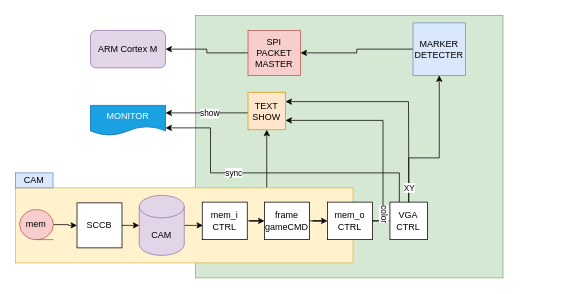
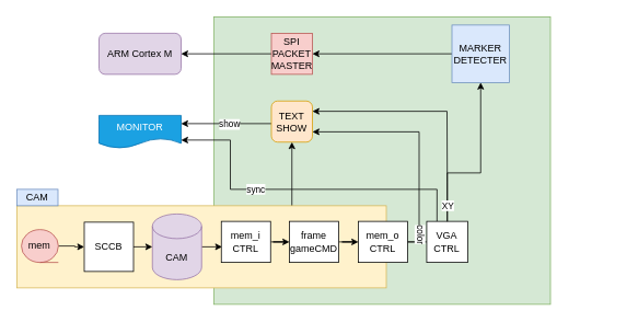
  <mxCell id="0" />
  <mxCell id="1" parent="0" />
  <mxCell id="2" value="" style="rounded=0;whiteSpace=wrap;html=1;fillColor=#d5e8d4;strokeColor=#82b366;" parent="1" vertex="1"><mxGeometry x="260" y="20" width="410" height="350" as="geometry" /></mxCell>
  <mxCell id="3" value="MONITOR" style="shape=document;whiteSpace=wrap;html=1;boundedLbl=1;fillColor=#1ba1e2;strokeColor=#006EAF;fontColor=#ffffff;" parent="1" vertex="1"><mxGeometry x="120" y="140" width="100" height="40" as="geometry" /></mxCell>
  <mxCell id="4" style="edgeStyle=orthogonalEdgeStyle;rounded=0;orthogonalLoop=1;jettySize=auto;html=1;exitX=0.5;exitY=1;exitDx=0;exitDy=0;" parent="1" edge="1"><mxGeometry relative="1" as="geometry"><mxPoint x="510.45" y="200" as="sourcePoint" /><mxPoint x="510.45" y="200" as="targetPoint" /></mxGeometry></mxCell>
  <mxCell id="5" style="edgeStyle=orthogonalEdgeStyle;rounded=0;orthogonalLoop=1;jettySize=auto;html=1;entryX=0.5;entryY=1;entryDx=0;entryDy=0;" parent="1" source="9" target="17" edge="1"><mxGeometry relative="1" as="geometry" /></mxCell>
  <mxCell id="6" value="DE" style="edgeLabel;html=1;align=center;verticalAlign=middle;resizable=0;points=[];" parent="5" vertex="1" connectable="0"><mxGeometry x="-0.377" relative="1" as="geometry"><mxPoint y="20" as="offset" /></mxGeometry></mxCell>
  <mxCell id="7" style="edgeStyle=orthogonalEdgeStyle;rounded=0;orthogonalLoop=1;jettySize=auto;html=1;exitX=0.25;exitY=0;exitDx=0;exitDy=0;entryX=1;entryY=0.75;entryDx=0;entryDy=0;" parent="1" source="9" target="3" edge="1"><mxGeometry relative="1" as="geometry"><Array as="points"><mxPoint x="532" y="230" /><mxPoint x="280" y="230" /><mxPoint x="280" y="170" /></Array></mxGeometry></mxCell>
  <mxCell id="8" value="sync" style="edgeLabel;html=1;align=center;verticalAlign=middle;resizable=0;points=[];" parent="7" vertex="1" connectable="0"><mxGeometry x="0.415" y="-1" relative="1" as="geometry"><mxPoint x="29" as="offset" /></mxGeometry></mxCell>
  <mxCell id="9" value="VGA&lt;div&gt;CTRL&lt;/div&gt;" style="whiteSpace=wrap;html=1;aspect=fixed;" parent="1" vertex="1"><mxGeometry x="519.25" y="269" width="50" height="50" as="geometry" /></mxCell>
  <mxCell id="10" style="edgeStyle=orthogonalEdgeStyle;rounded=0;orthogonalLoop=1;jettySize=auto;html=1;entryX=0.5;entryY=1;entryDx=0;entryDy=0;" parent="1" edge="1"><mxGeometry relative="1" as="geometry"><mxPoint x="730" y="295" as="sourcePoint" /></mxGeometry></mxCell>
  <mxCell id="11" value="USER" style="edgeLabel;html=1;align=center;verticalAlign=middle;resizable=0;points=[];" parent="10" vertex="1" connectable="0"><mxGeometry x="-0.347" y="-3" relative="1" as="geometry"><mxPoint x="21" y="4" as="offset" /></mxGeometry></mxCell>
  <mxCell id="12" value="" style="edgeStyle=orthogonalEdgeStyle;rounded=0;orthogonalLoop=1;jettySize=auto;html=1;" parent="1" edge="1"><mxGeometry relative="1" as="geometry"><mxPoint x="755" y="180" as="sourcePoint" /></mxGeometry></mxCell>
  <mxCell id="13" style="edgeStyle=orthogonalEdgeStyle;rounded=0;orthogonalLoop=1;jettySize=auto;html=1;entryX=1;entryY=0.75;entryDx=0;entryDy=0;" parent="1" edge="1"><mxGeometry relative="1" as="geometry"><Array as="points"><mxPoint x="719" y="226" /><mxPoint x="719" y="158" /></Array><mxPoint x="730" y="226.314" as="sourcePoint" /></mxGeometry></mxCell>
  <mxCell id="14" value="gameCMD" style="edgeLabel;html=1;align=center;verticalAlign=middle;resizable=0;points=[];rotation=90;" parent="13" vertex="1" connectable="0"><mxGeometry x="-0.176" relative="1" as="geometry"><mxPoint x="1" y="-6" as="offset" /></mxGeometry></mxCell>
  <mxCell id="15" style="edgeStyle=orthogonalEdgeStyle;rounded=0;orthogonalLoop=1;jettySize=auto;html=1;entryX=1;entryY=0.25;entryDx=0;entryDy=0;exitX=0;exitY=0.55;exitDx=0;exitDy=0;exitPerimeter=0;" parent="1" source="17" target="3" edge="1"><mxGeometry relative="1" as="geometry"><mxPoint x="440" y="150" as="targetPoint" /><Array as="points" /></mxGeometry></mxCell>
  <mxCell id="16" value="show" style="edgeLabel;html=1;align=center;verticalAlign=middle;resizable=0;points=[];" parent="15" vertex="1" connectable="0"><mxGeometry x="-0.632" y="1" relative="1" as="geometry"><mxPoint x="-32" y="-1" as="offset" /></mxGeometry></mxCell>
- <mxCell id="17" value="TEXT&lt;br&gt;SHOW" style="whiteSpace=wrap;html=1;aspect=fixed;fillColor=#ffe6cc;strokeColor=#d79b00;" parent="1" vertex="1"><mxGeometry x="330" y="122.5" width="50" height="50" as="geometry" /></mxCell>
+ <mxCell id="17" value="TEXT&lt;br&gt;SHOW" style="whiteSpace=wrap;html=1;aspect=fixed;fillColor=#ffe6cc;strokeColor=#d79b00;rounded=1;" parent="1" vertex="1"><mxGeometry x="330" y="122.5" width="50" height="50" as="geometry" /></mxCell>
  <mxCell id="18" style="edgeStyle=orthogonalEdgeStyle;rounded=0;orthogonalLoop=1;jettySize=auto;html=1;exitX=1;exitY=0.25;exitDx=0;exitDy=0;entryX=0;entryY=0.25;entryDx=0;entryDy=0;" parent="1" edge="1"><mxGeometry relative="1" as="geometry"><mxPoint x="730" y="135" as="targetPoint" /></mxGeometry></mxCell>
  <mxCell id="19" value="get" style="edgeLabel;html=1;align=center;verticalAlign=middle;resizable=0;points=[];" parent="18" vertex="1" connectable="0"><mxGeometry x="-0.449" y="-1" relative="1" as="geometry"><mxPoint x="2" as="offset" /></mxGeometry></mxCell>
  <mxCell id="20" value="" style="rounded=0;whiteSpace=wrap;html=1;fillColor=#fff2cc;strokeColor=#d6b656;" parent="1" vertex="1"><mxGeometry x="20" y="250" width="450" height="100" as="geometry" /></mxCell>
  <mxCell id="21" value="CAM" style="rounded=0;whiteSpace=wrap;html=1;fillColor=#dae8fc;strokeColor=#6c8ebf;" parent="1" vertex="1"><mxGeometry x="20" y="230" width="50" height="20" as="geometry" /></mxCell>
  <mxCell id="22" value="SCCB" style="whiteSpace=wrap;html=1;aspect=fixed;" parent="1" vertex="1"><mxGeometry x="102" y="270" width="60" height="60" as="geometry" /></mxCell>
  <mxCell id="23" value="" style="edgeStyle=orthogonalEdgeStyle;rounded=0;orthogonalLoop=1;jettySize=auto;html=1;" parent="1" source="24" target="22" edge="1"><mxGeometry relative="1" as="geometry" /></mxCell>
  <mxCell id="24" value="mem" style="shape=tapeData;whiteSpace=wrap;html=1;perimeter=ellipsePerimeter;fillColor=#f8cecc;strokeColor=#b85450;" parent="1" vertex="1"><mxGeometry x="25.45" y="279" width="45" height="40" as="geometry" /></mxCell>
  <mxCell id="25" style="edgeStyle=orthogonalEdgeStyle;rounded=0;orthogonalLoop=1;jettySize=auto;html=1;entryX=0;entryY=0.5;entryDx=0;entryDy=0;" parent="1" source="26" edge="1"><mxGeometry relative="1" as="geometry"><mxPoint x="270" y="300" as="targetPoint" /></mxGeometry></mxCell>
  <mxCell id="26" value="CAM" style="shape=cylinder3;whiteSpace=wrap;html=1;boundedLbl=1;backgroundOutline=1;size=15;fillColor=#e1d5e7;strokeColor=#9673a6;" parent="1" vertex="1"><mxGeometry x="185" y="260" width="60" height="80" as="geometry" /></mxCell>
  <mxCell id="27" style="edgeStyle=orthogonalEdgeStyle;rounded=0;orthogonalLoop=1;jettySize=auto;html=1;exitX=1;exitY=0.5;exitDx=0;exitDy=0;entryX=0;entryY=0.5;entryDx=0;entryDy=0;entryPerimeter=0;" parent="1" source="22" target="26" edge="1"><mxGeometry relative="1" as="geometry" /></mxCell>
  <mxCell id="28" style="edgeStyle=orthogonalEdgeStyle;rounded=0;orthogonalLoop=1;jettySize=auto;html=1;entryX=1;entryY=0.75;entryDx=0;entryDy=0;" parent="1" source="30" target="17" edge="1"><mxGeometry relative="1" as="geometry"><Array as="points"><mxPoint x="510" y="294" /><mxPoint x="510" y="160" /></Array></mxGeometry></mxCell>
  <mxCell id="29" value="color" style="edgeLabel;html=1;align=center;verticalAlign=middle;resizable=0;points=[];rotation=90;" parent="28" vertex="1" connectable="0"><mxGeometry x="-0.844" y="-3" relative="1" as="geometry"><mxPoint y="-2" as="offset" /></mxGeometry></mxCell>
  <mxCell id="30" value="mem_o&lt;div&gt;CTRL&lt;/div&gt;" style="rounded=0;whiteSpace=wrap;html=1;" parent="1" vertex="1"><mxGeometry x="436" y="269" width="60" height="50" as="geometry" /></mxCell>
  <mxCell id="31" value="" style="edgeStyle=orthogonalEdgeStyle;rounded=0;orthogonalLoop=1;jettySize=auto;html=1;" parent="1" source="32" target="34" edge="1"><mxGeometry relative="1" as="geometry" /></mxCell>
  <mxCell id="32" value="mem_i&lt;div&gt;CTRL&lt;/div&gt;" style="rounded=0;whiteSpace=wrap;html=1;" parent="1" vertex="1"><mxGeometry x="269" y="269" width="60" height="50" as="geometry" /></mxCell>
  <mxCell id="33" value="" style="edgeStyle=orthogonalEdgeStyle;rounded=0;orthogonalLoop=1;jettySize=auto;html=1;" parent="1" source="34" target="30" edge="1"><mxGeometry relative="1" as="geometry" /></mxCell>
  <mxCell id="34" value="frame&lt;div&gt;gameCMD&lt;/div&gt;" style="rounded=0;whiteSpace=wrap;html=1;" parent="1" vertex="1"><mxGeometry x="352" y="269" width="60" height="50" as="geometry" /></mxCell>
  <mxCell id="35" style="edgeStyle=orthogonalEdgeStyle;rounded=0;orthogonalLoop=1;jettySize=auto;html=1;entryX=1;entryY=0.25;entryDx=0;entryDy=0;" parent="1" source="9" target="17" edge="1"><mxGeometry relative="1" as="geometry"><Array as="points"><mxPoint x="544" y="221" /><mxPoint x="544" y="221" /><mxPoint x="544" y="135" /></Array></mxGeometry></mxCell>
  <mxCell id="36" style="edgeStyle=orthogonalEdgeStyle;rounded=0;orthogonalLoop=1;jettySize=auto;html=1;entryX=0.5;entryY=1;entryDx=0;entryDy=0;" parent="1" source="9" target="41" edge="1"><mxGeometry relative="1" as="geometry"><mxPoint x="742.5" y="320" as="targetPoint" /><Array as="points"><mxPoint x="544" y="210" /><mxPoint x="585" y="210" /></Array></mxGeometry></mxCell>
  <mxCell id="37" value="XY" style="edgeLabel;html=1;align=center;verticalAlign=middle;resizable=0;points=[];" parent="36" vertex="1" connectable="0"><mxGeometry x="-0.884" relative="1" as="geometry"><mxPoint y="-8" as="offset" /></mxGeometry></mxCell>
  <mxCell id="38" style="edgeStyle=orthogonalEdgeStyle;rounded=0;orthogonalLoop=1;jettySize=auto;html=1;" parent="1" source="39" target="42" edge="1"><mxGeometry relative="1" as="geometry"><mxPoint x="220" y="65" as="targetPoint" /></mxGeometry></mxCell>
- <mxCell id="39" value="SPI&lt;br&gt;PACKET&lt;div&gt;MASTER&lt;/div&gt;" style="whiteSpace=wrap;html=1;aspect=fixed;fillColor=#f8cecc;strokeColor=#b85450;" parent="1" vertex="1"><mxGeometry x="330" y="40" width="70" height="60" as="geometry" /></mxCell>
+ <mxCell id="39" value="SPI&lt;br&gt;PACKET&lt;div&gt;MASTER&lt;/div&gt;" style="whiteSpace=wrap;html=1;aspect=fixed;fillColor=#f8cecc;strokeColor=#b85450;" parent="1" vertex="1"><mxGeometry x="330" y="40" width="50" height="50" as="geometry" /></mxCell>
  <mxCell id="40" style="edgeStyle=orthogonalEdgeStyle;rounded=0;orthogonalLoop=1;jettySize=auto;html=1;entryX=1;entryY=0.5;entryDx=0;entryDy=0;" parent="1" source="41" target="39" edge="1"><mxGeometry relative="1" as="geometry" /></mxCell>
  <mxCell id="41" value="MARKER&lt;br&gt;DETECTER" style="whiteSpace=wrap;html=1;aspect=fixed;fillColor=#dae8fc;strokeColor=#6c8ebf;" parent="1" vertex="1"><mxGeometry x="550" y="30" width="70" height="70" as="geometry" /></mxCell>
  <mxCell id="42" value="ARM Cortex M" style="whiteSpace=wrap;html=1;fillColor=#e1d5e7;strokeColor=#9673a6;rounded=1;" parent="1" vertex="1"><mxGeometry x="120" y="40" width="100" height="50" as="geometry" /></mxCell>
